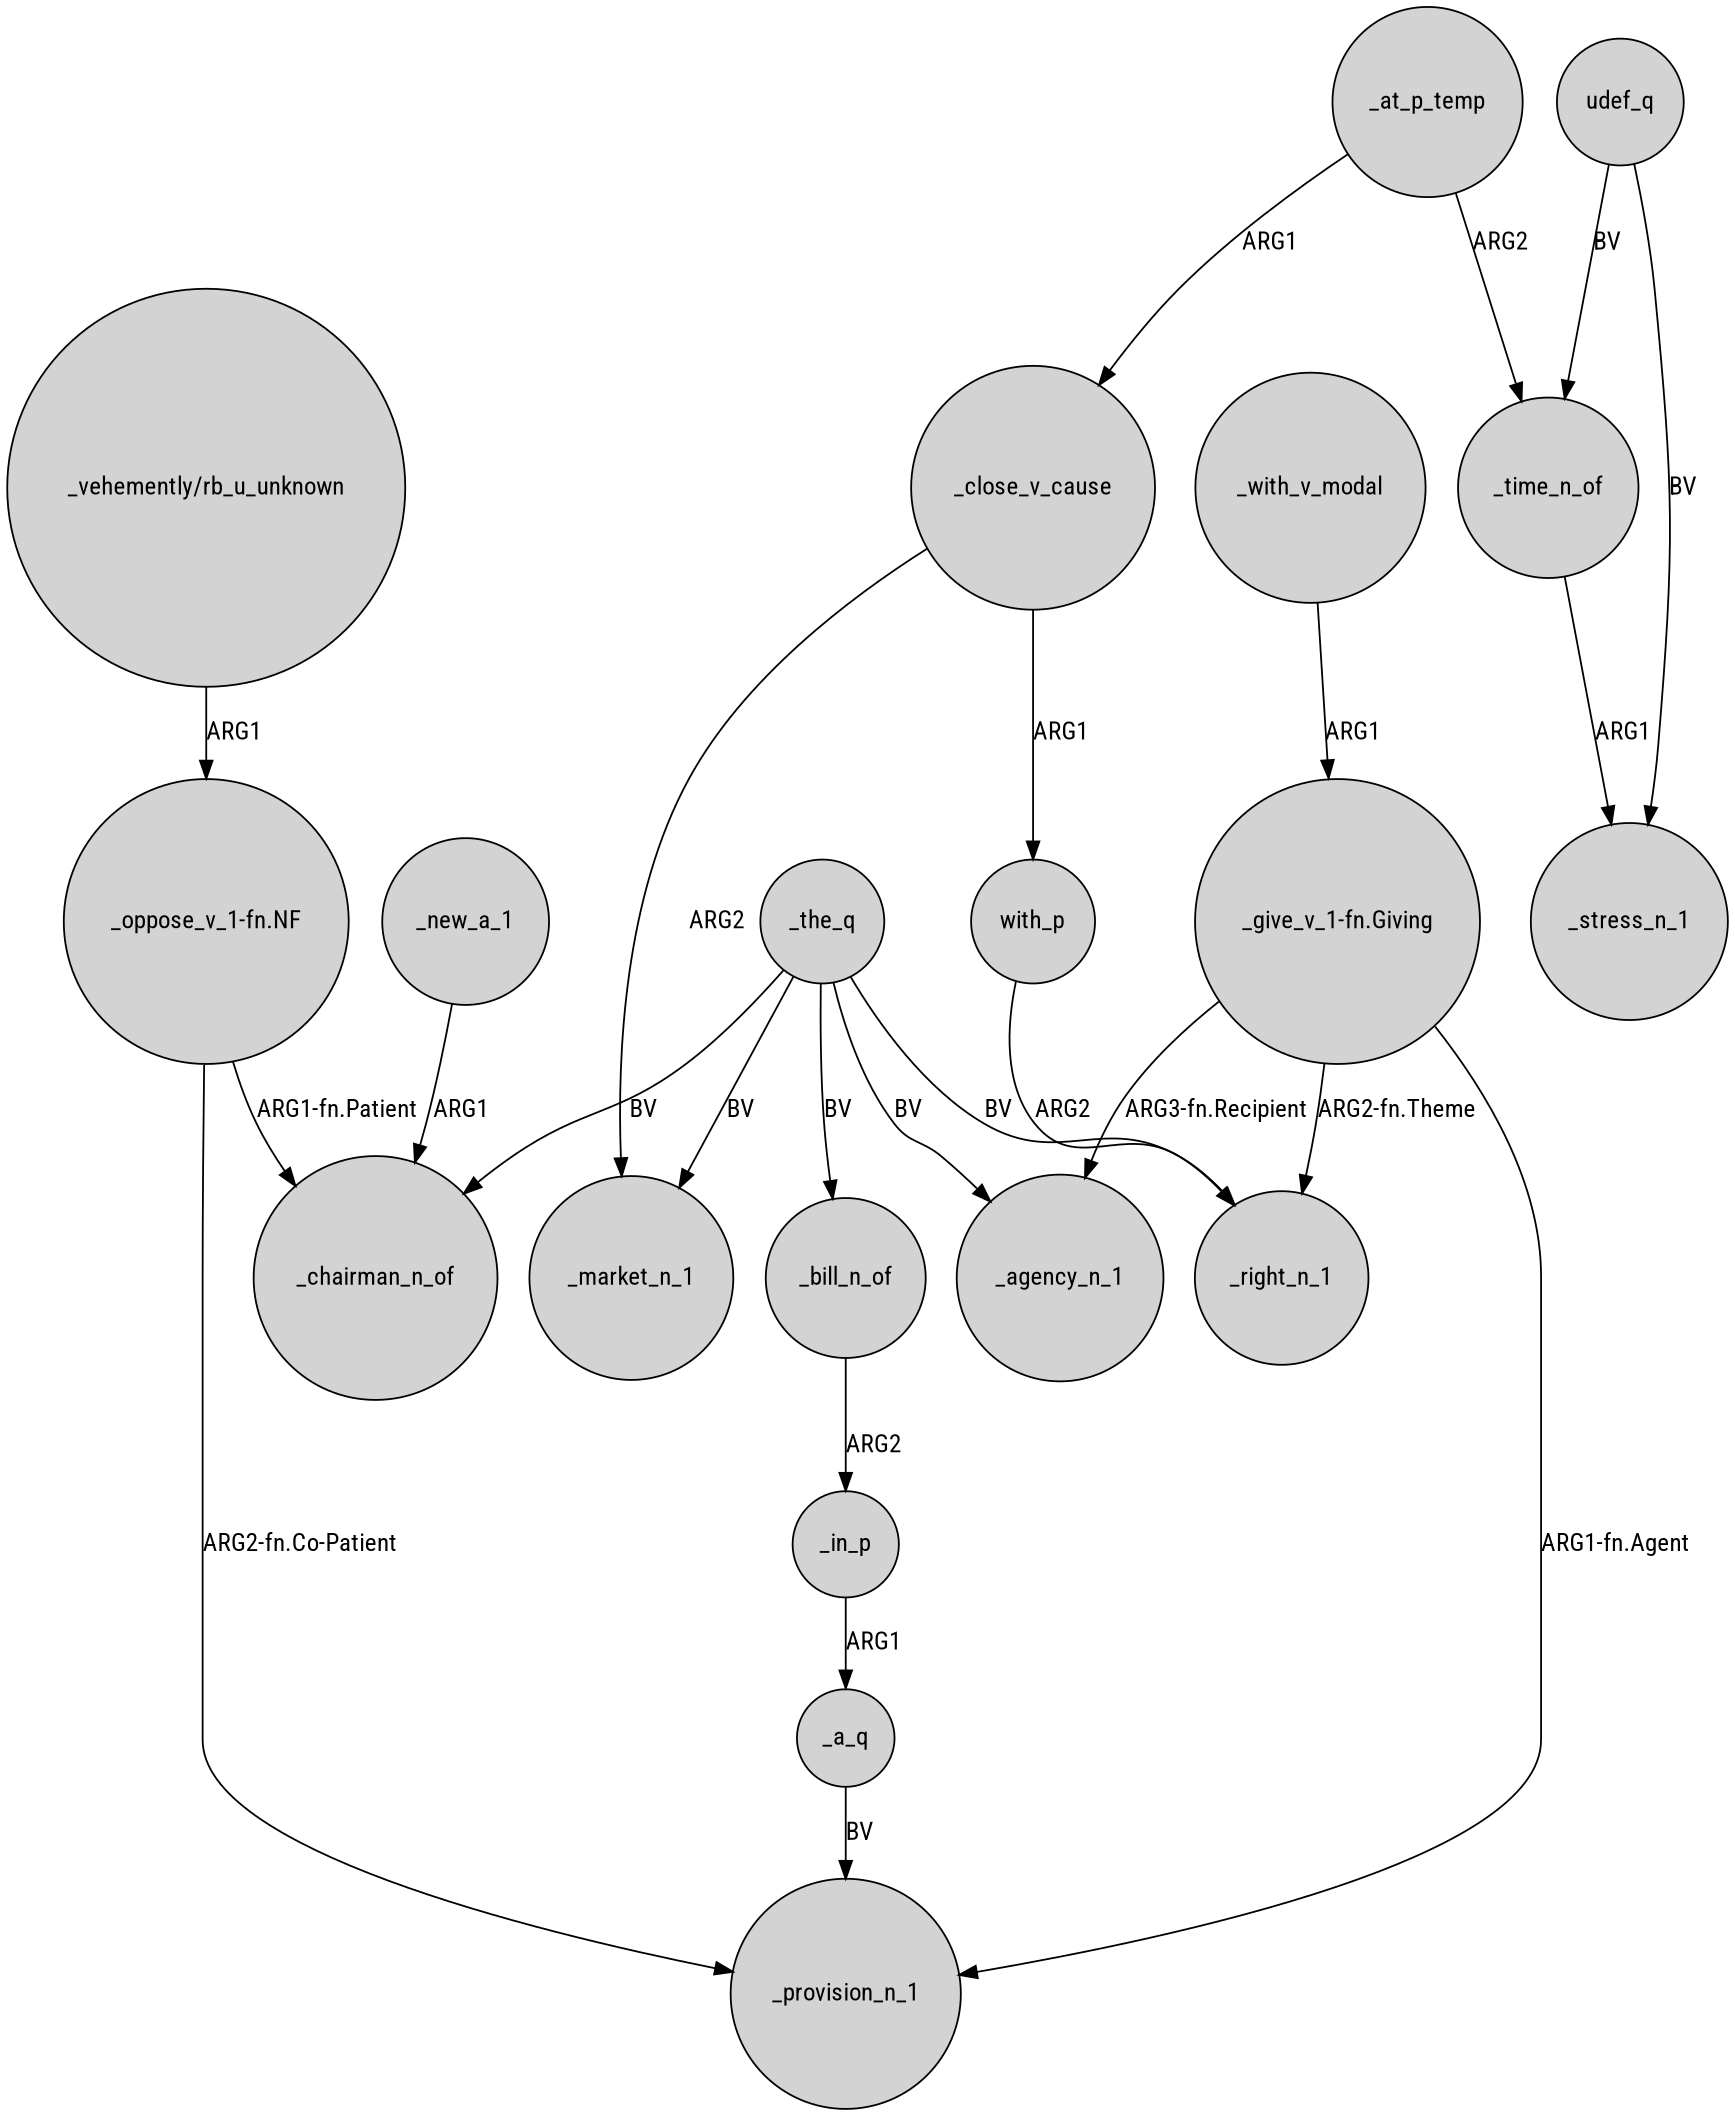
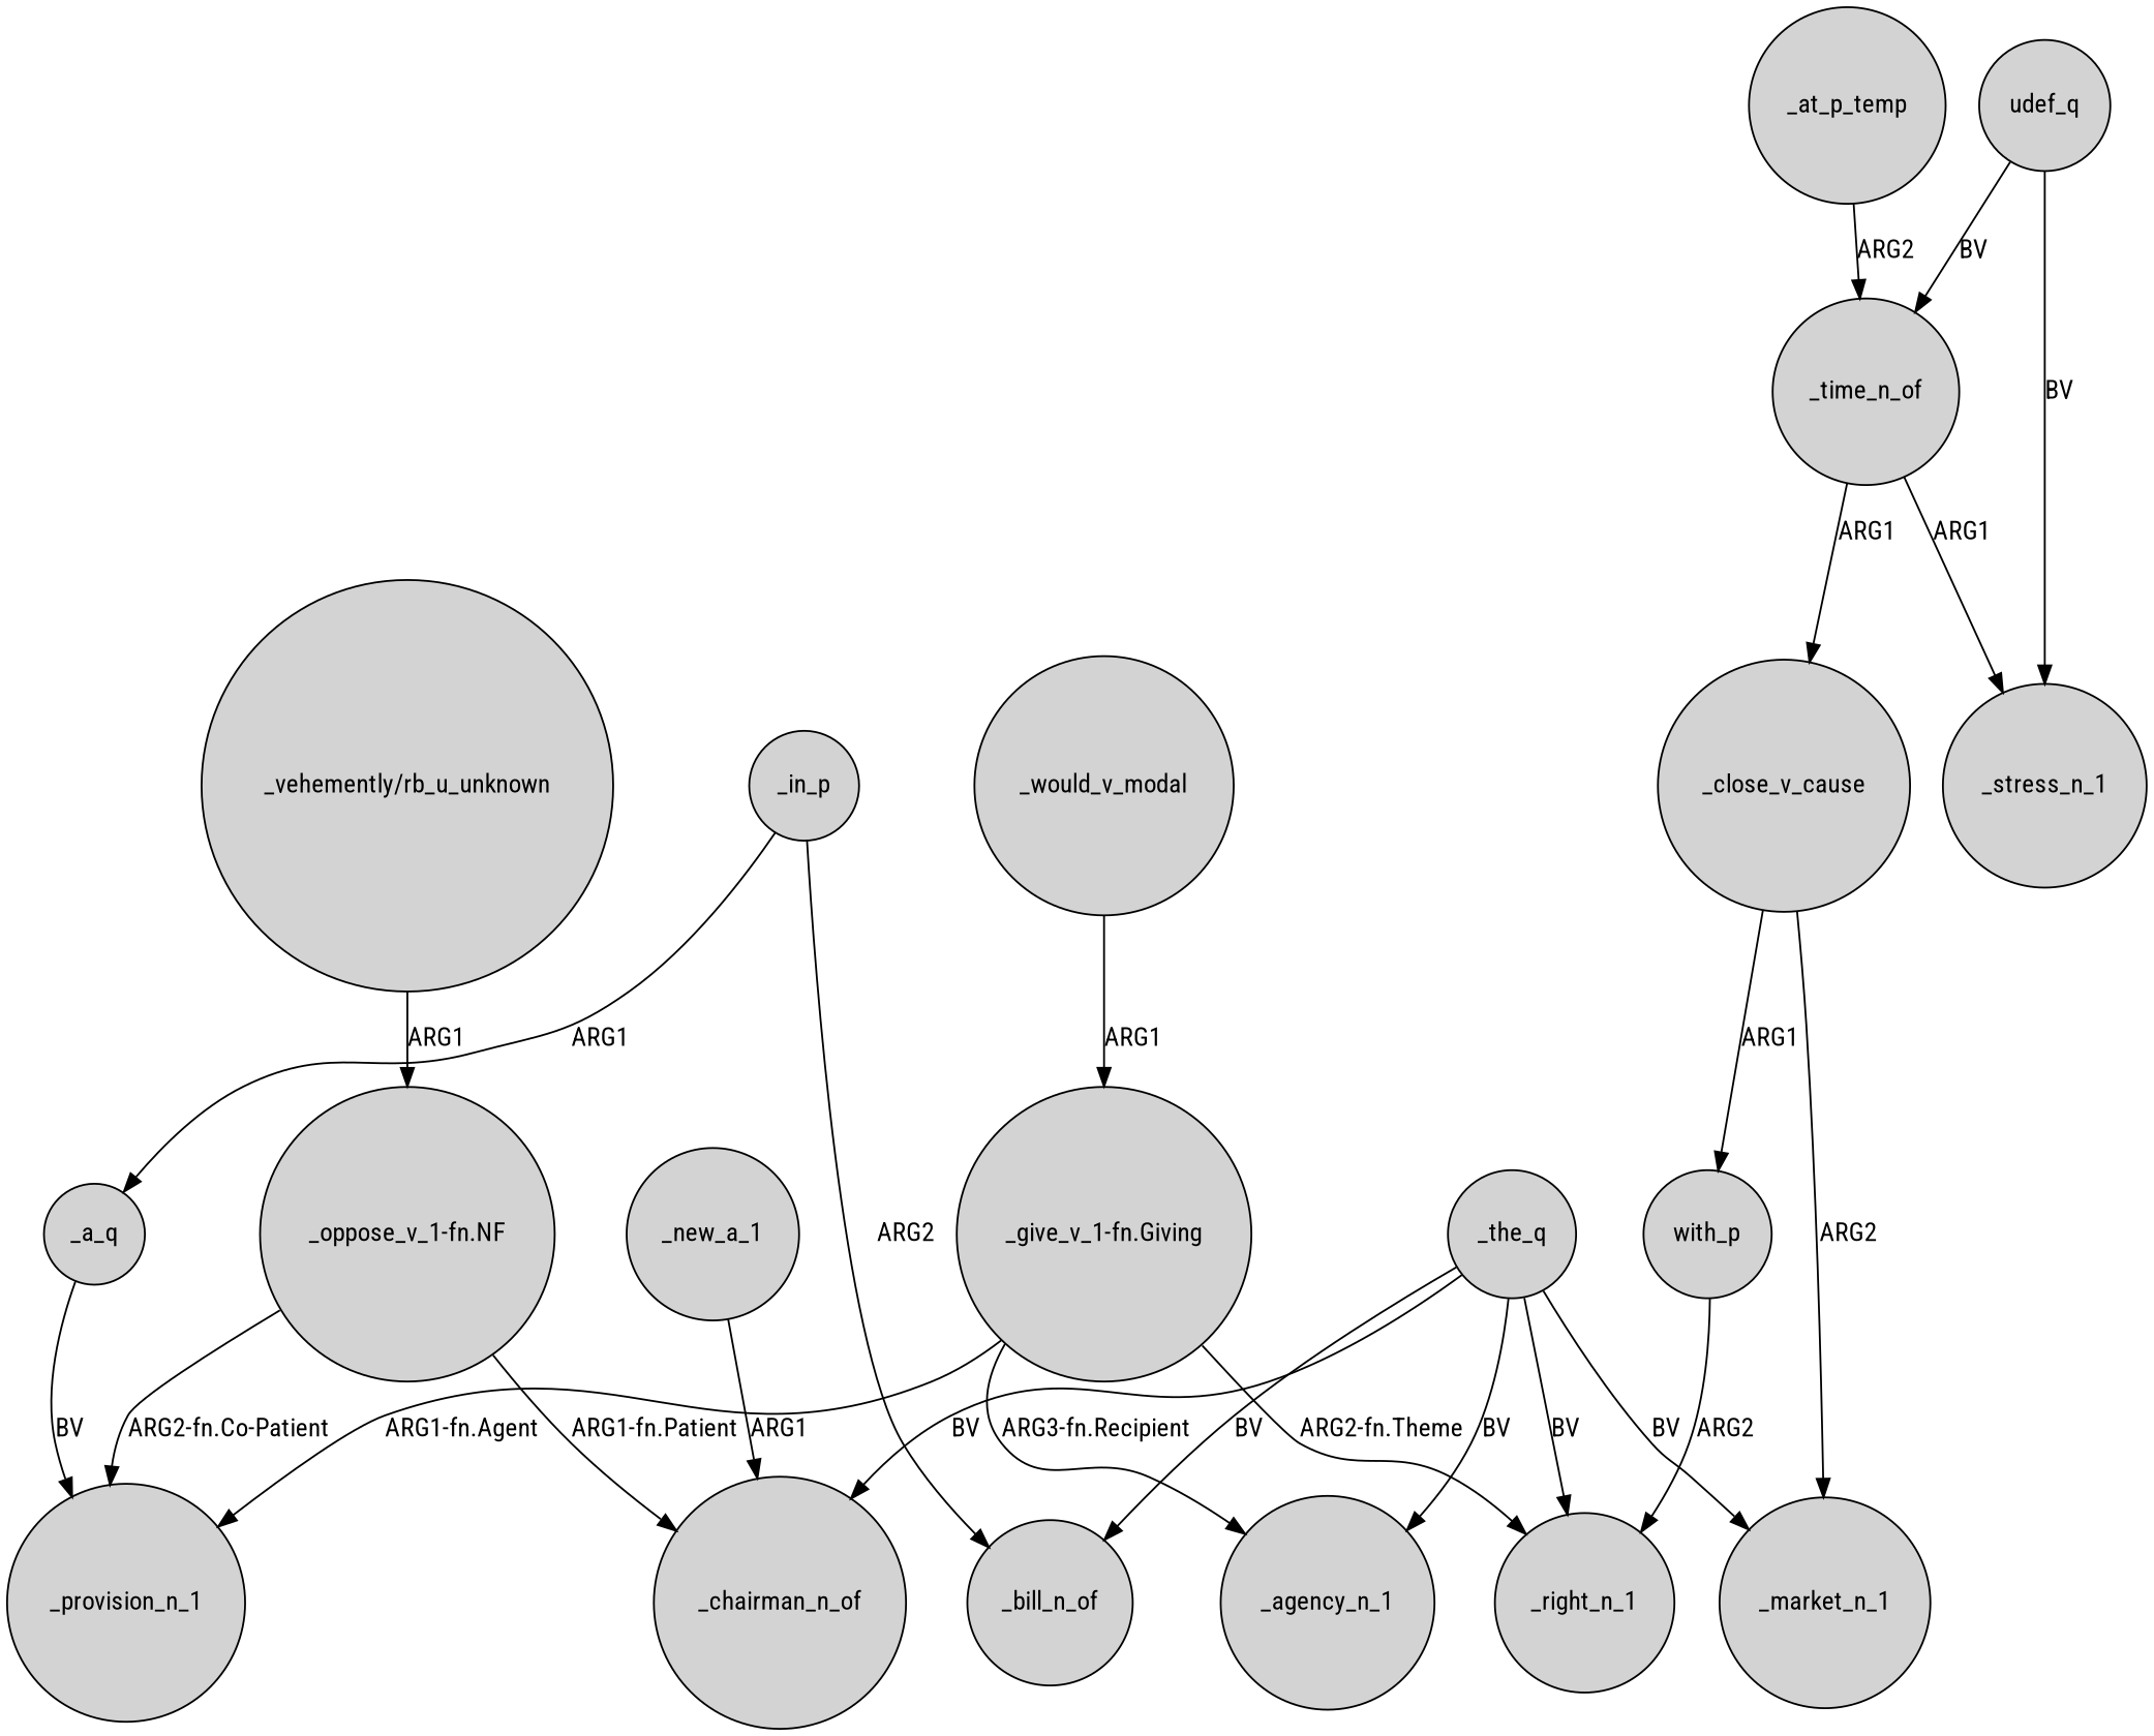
  digraph {
    fontname="Roboto Condensed"
    node [fontname="Roboto Condensed" shape=circle style=filled]
    edge [fontname="Roboto Condensed"]
    "_oppose_v_1-fn.NF"
    _provision_n_1
    _chairman_n_of
    _the_q
    _bill_n_of
    _agency_n_1
    _market_n_1
    _right_n_1
    udef_q
    _stress_n_1
    _time_n_of
    _at_p_temp
    _close_v_cause
    with_p
    _in_p
    _a_q
    "_vehemently/rb_u_unknown"
    "_give_v_1-fn.Giving"
-   _would_v_modal [label=_with_v_modal]
+   _would_v_modal
    _new_a_1
    "_oppose_v_1-fn.NF" -> _provision_n_1 [label="ARG2-fn.Co-Patient"]
    "_oppose_v_1-fn.NF" -> _chairman_n_of [label="ARG1-fn.Patient"]
    _the_q -> _chairman_n_of [label=BV]
    _the_q -> _bill_n_of [label=BV]
    _the_q -> _agency_n_1 [label=BV]
    _the_q -> _market_n_1 [label=BV]
    _the_q -> _right_n_1 [label=BV]
    udef_q -> _stress_n_1 [label=BV]
    udef_q -> _time_n_of [label=BV]
    _time_n_of -> _stress_n_1 [label=ARG1]
    _at_p_temp -> _time_n_of [label=ARG2]
-   _at_p_temp -> _close_v_cause [label=ARG1]
+   _time_n_of -> _close_v_cause [label=ARG1]
    _close_v_cause -> _market_n_1 [label=ARG2]
    _close_v_cause -> with_p [label=ARG1]
    with_p -> _right_n_1 [label=ARG2]
-   _bill_n_of -> _in_p [label=ARG2]
+   _in_p -> _bill_n_of [label=ARG2]
    _in_p -> _a_q [label=ARG1]
    _a_q -> _provision_n_1 [label=BV]
    "_vehemently/rb_u_unknown" -> "_oppose_v_1-fn.NF" [label=ARG1]
    "_give_v_1-fn.Giving" -> _provision_n_1 [label="ARG1-fn.Agent"]
    "_give_v_1-fn.Giving" -> _agency_n_1 [label="ARG3-fn.Recipient"]
    "_give_v_1-fn.Giving" -> _right_n_1 [label="ARG2-fn.Theme"]
    _would_v_modal -> "_give_v_1-fn.Giving" [label=ARG1]
    _new_a_1 -> _chairman_n_of [label=ARG1]
  }
